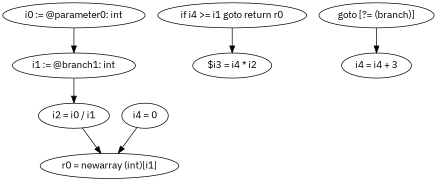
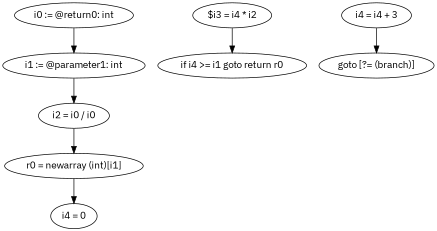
  digraph {
    fontname="IBM Plex Sans"
    node [fontname="IBM Plex Sans"]
    edge [fontname="IBM Plex Sans"]
-   "i0 := @parameter0: int"
-   "i1 := @parameter1: int" [label="i1 := @branch1: int"]
-   "i2 = i0 / i1"
+   "i0 := @parameter0: int" [label="i0 := @return0: int"]
+   "i1 := @parameter1: int"
+   "i2 = i0 / i1" [label="i2 = i0 / i0"]
    "r0 = newarray (int)[i1]"
    "i4 = 0"
    "if i4 >= i1 goto return r0"
    "$i3 = i4 * i2"
    n8 [label="i4 = i4 + 3"]
    "goto [?= (branch)]"
    "i0 := @parameter0: int" -> "i1 := @parameter1: int"
    "i1 := @parameter1: int" -> "i2 = i0 / i1"
    "i2 = i0 / i1" -> "r0 = newarray (int)[i1]"
-   "i4 = 0" -> "r0 = newarray (int)[i1]"
-   "if i4 >= i1 goto return r0" -> "$i3 = i4 * i2"
-   "goto [?= (branch)]" -> n8
+   "r0 = newarray (int)[i1]" -> "i4 = 0"
+   "$i3 = i4 * i2" -> "if i4 >= i1 goto return r0"
+   n8 -> "goto [?= (branch)]"
  }
